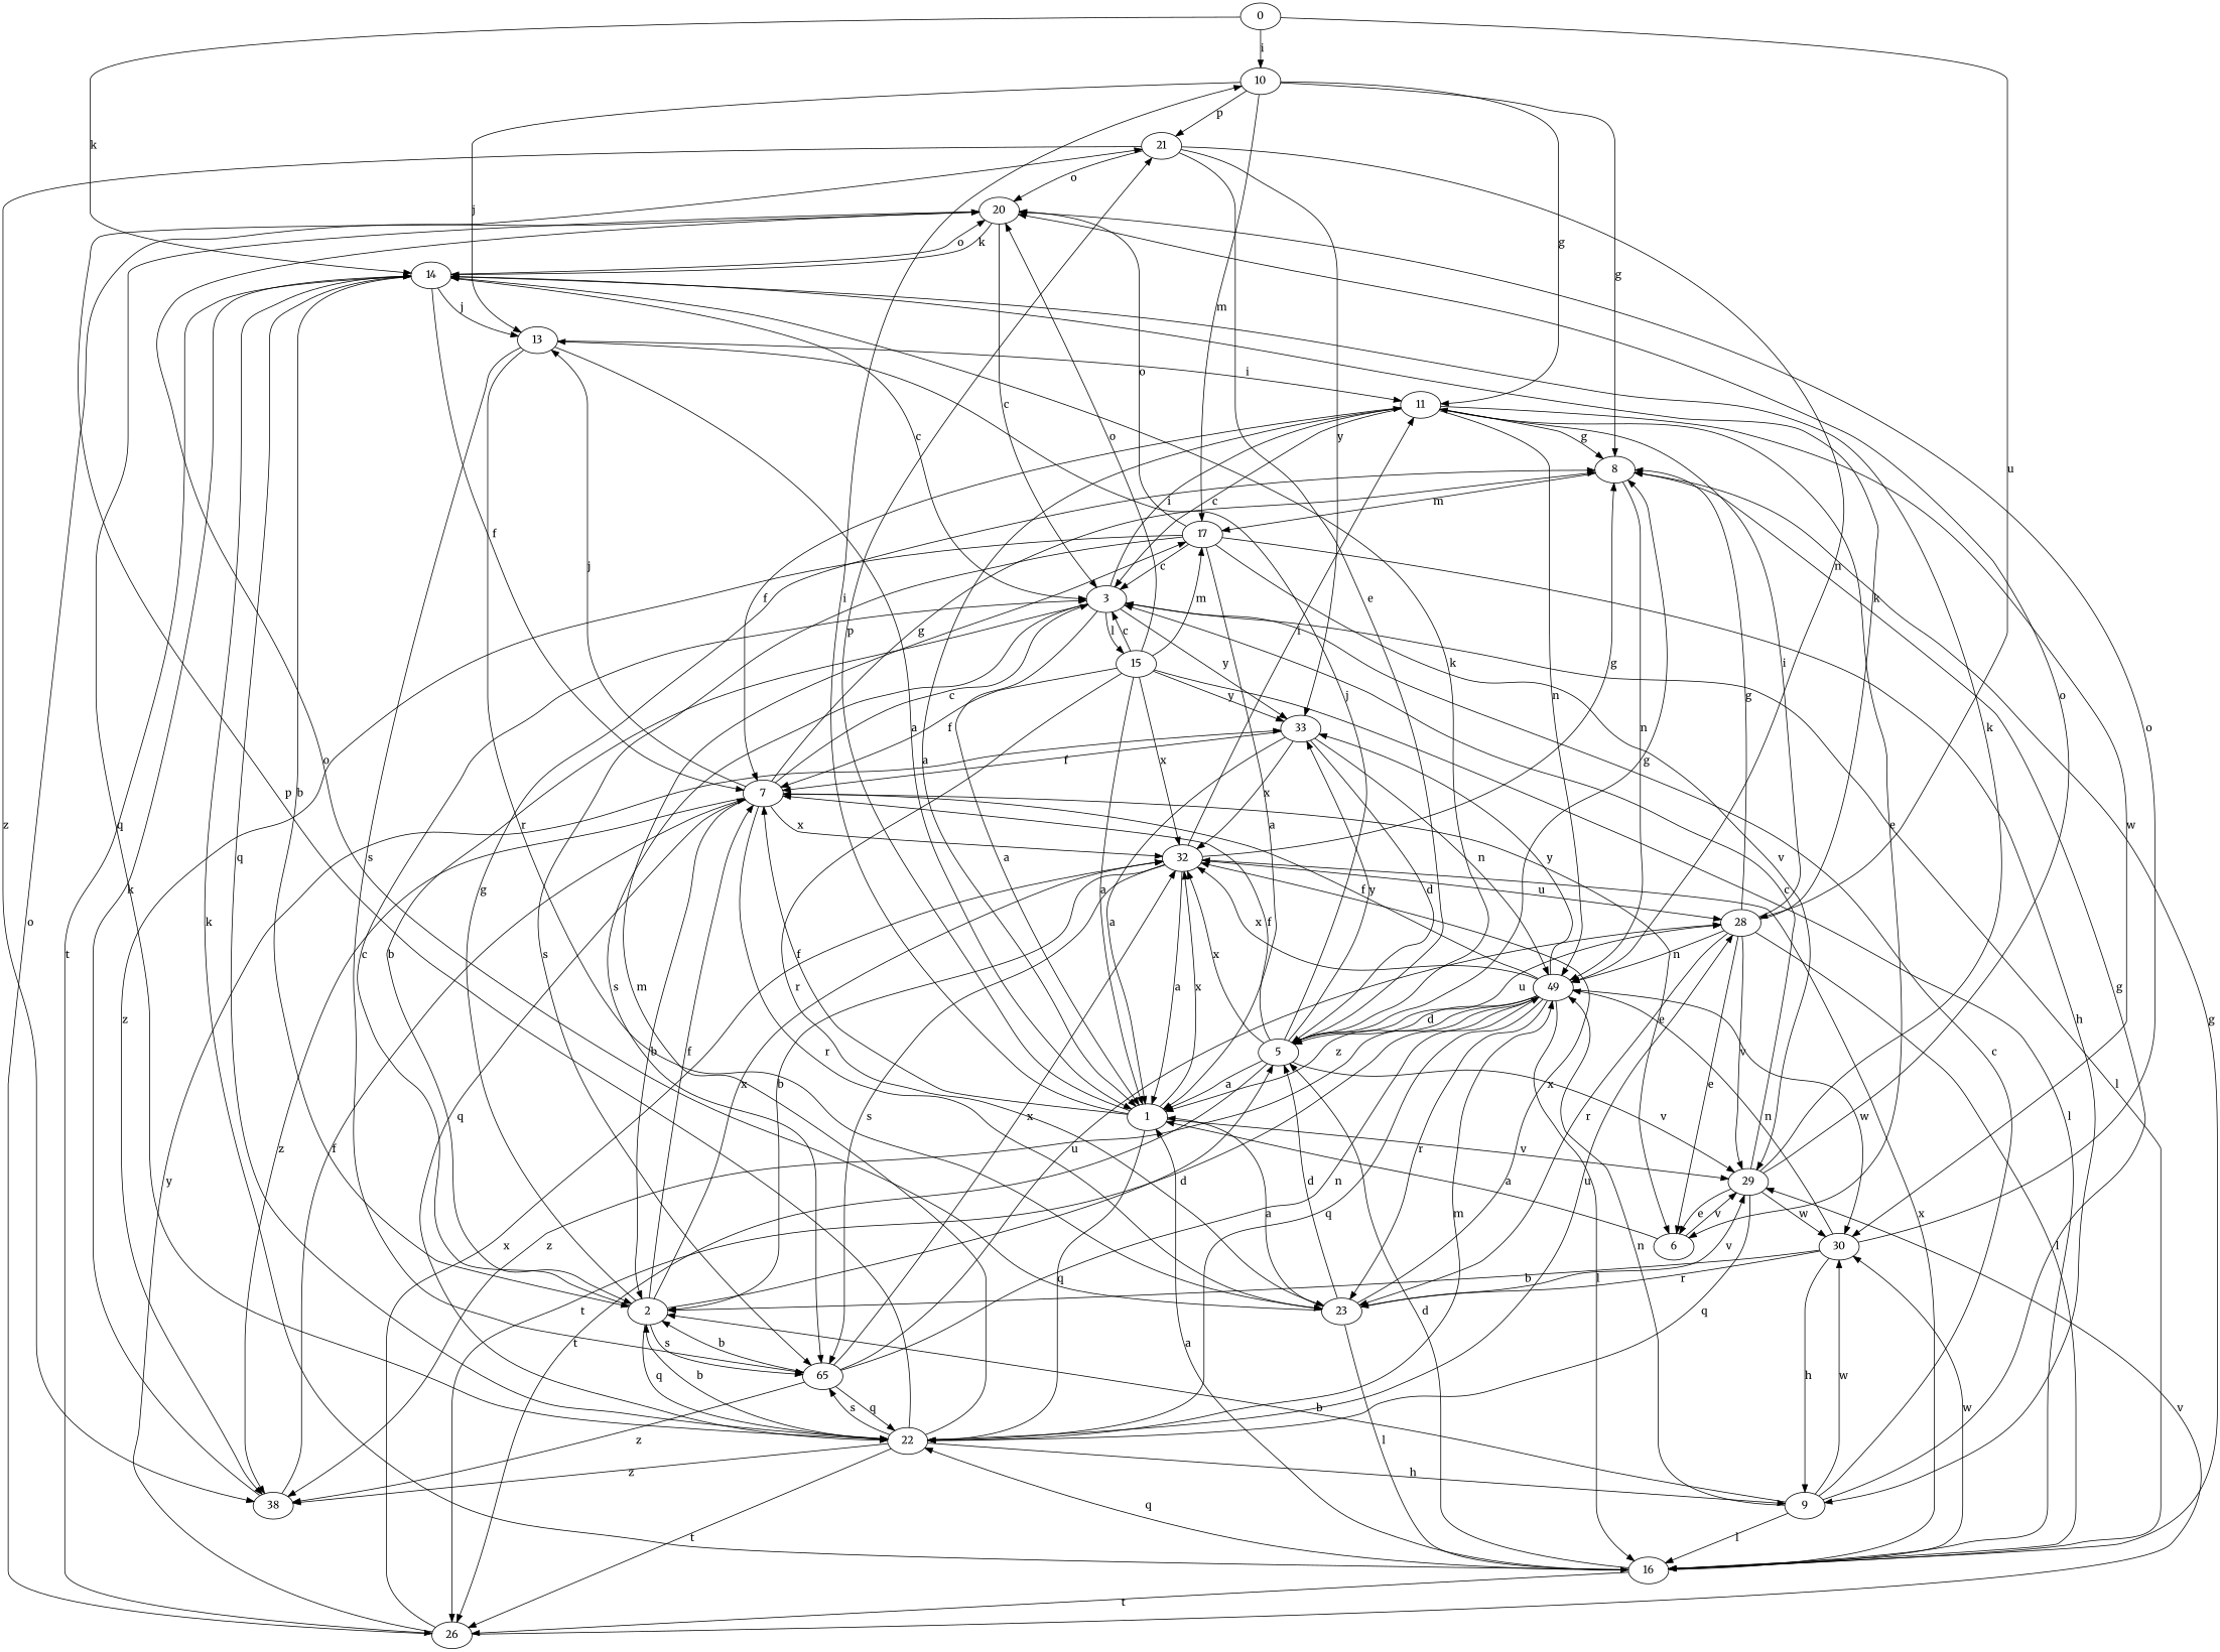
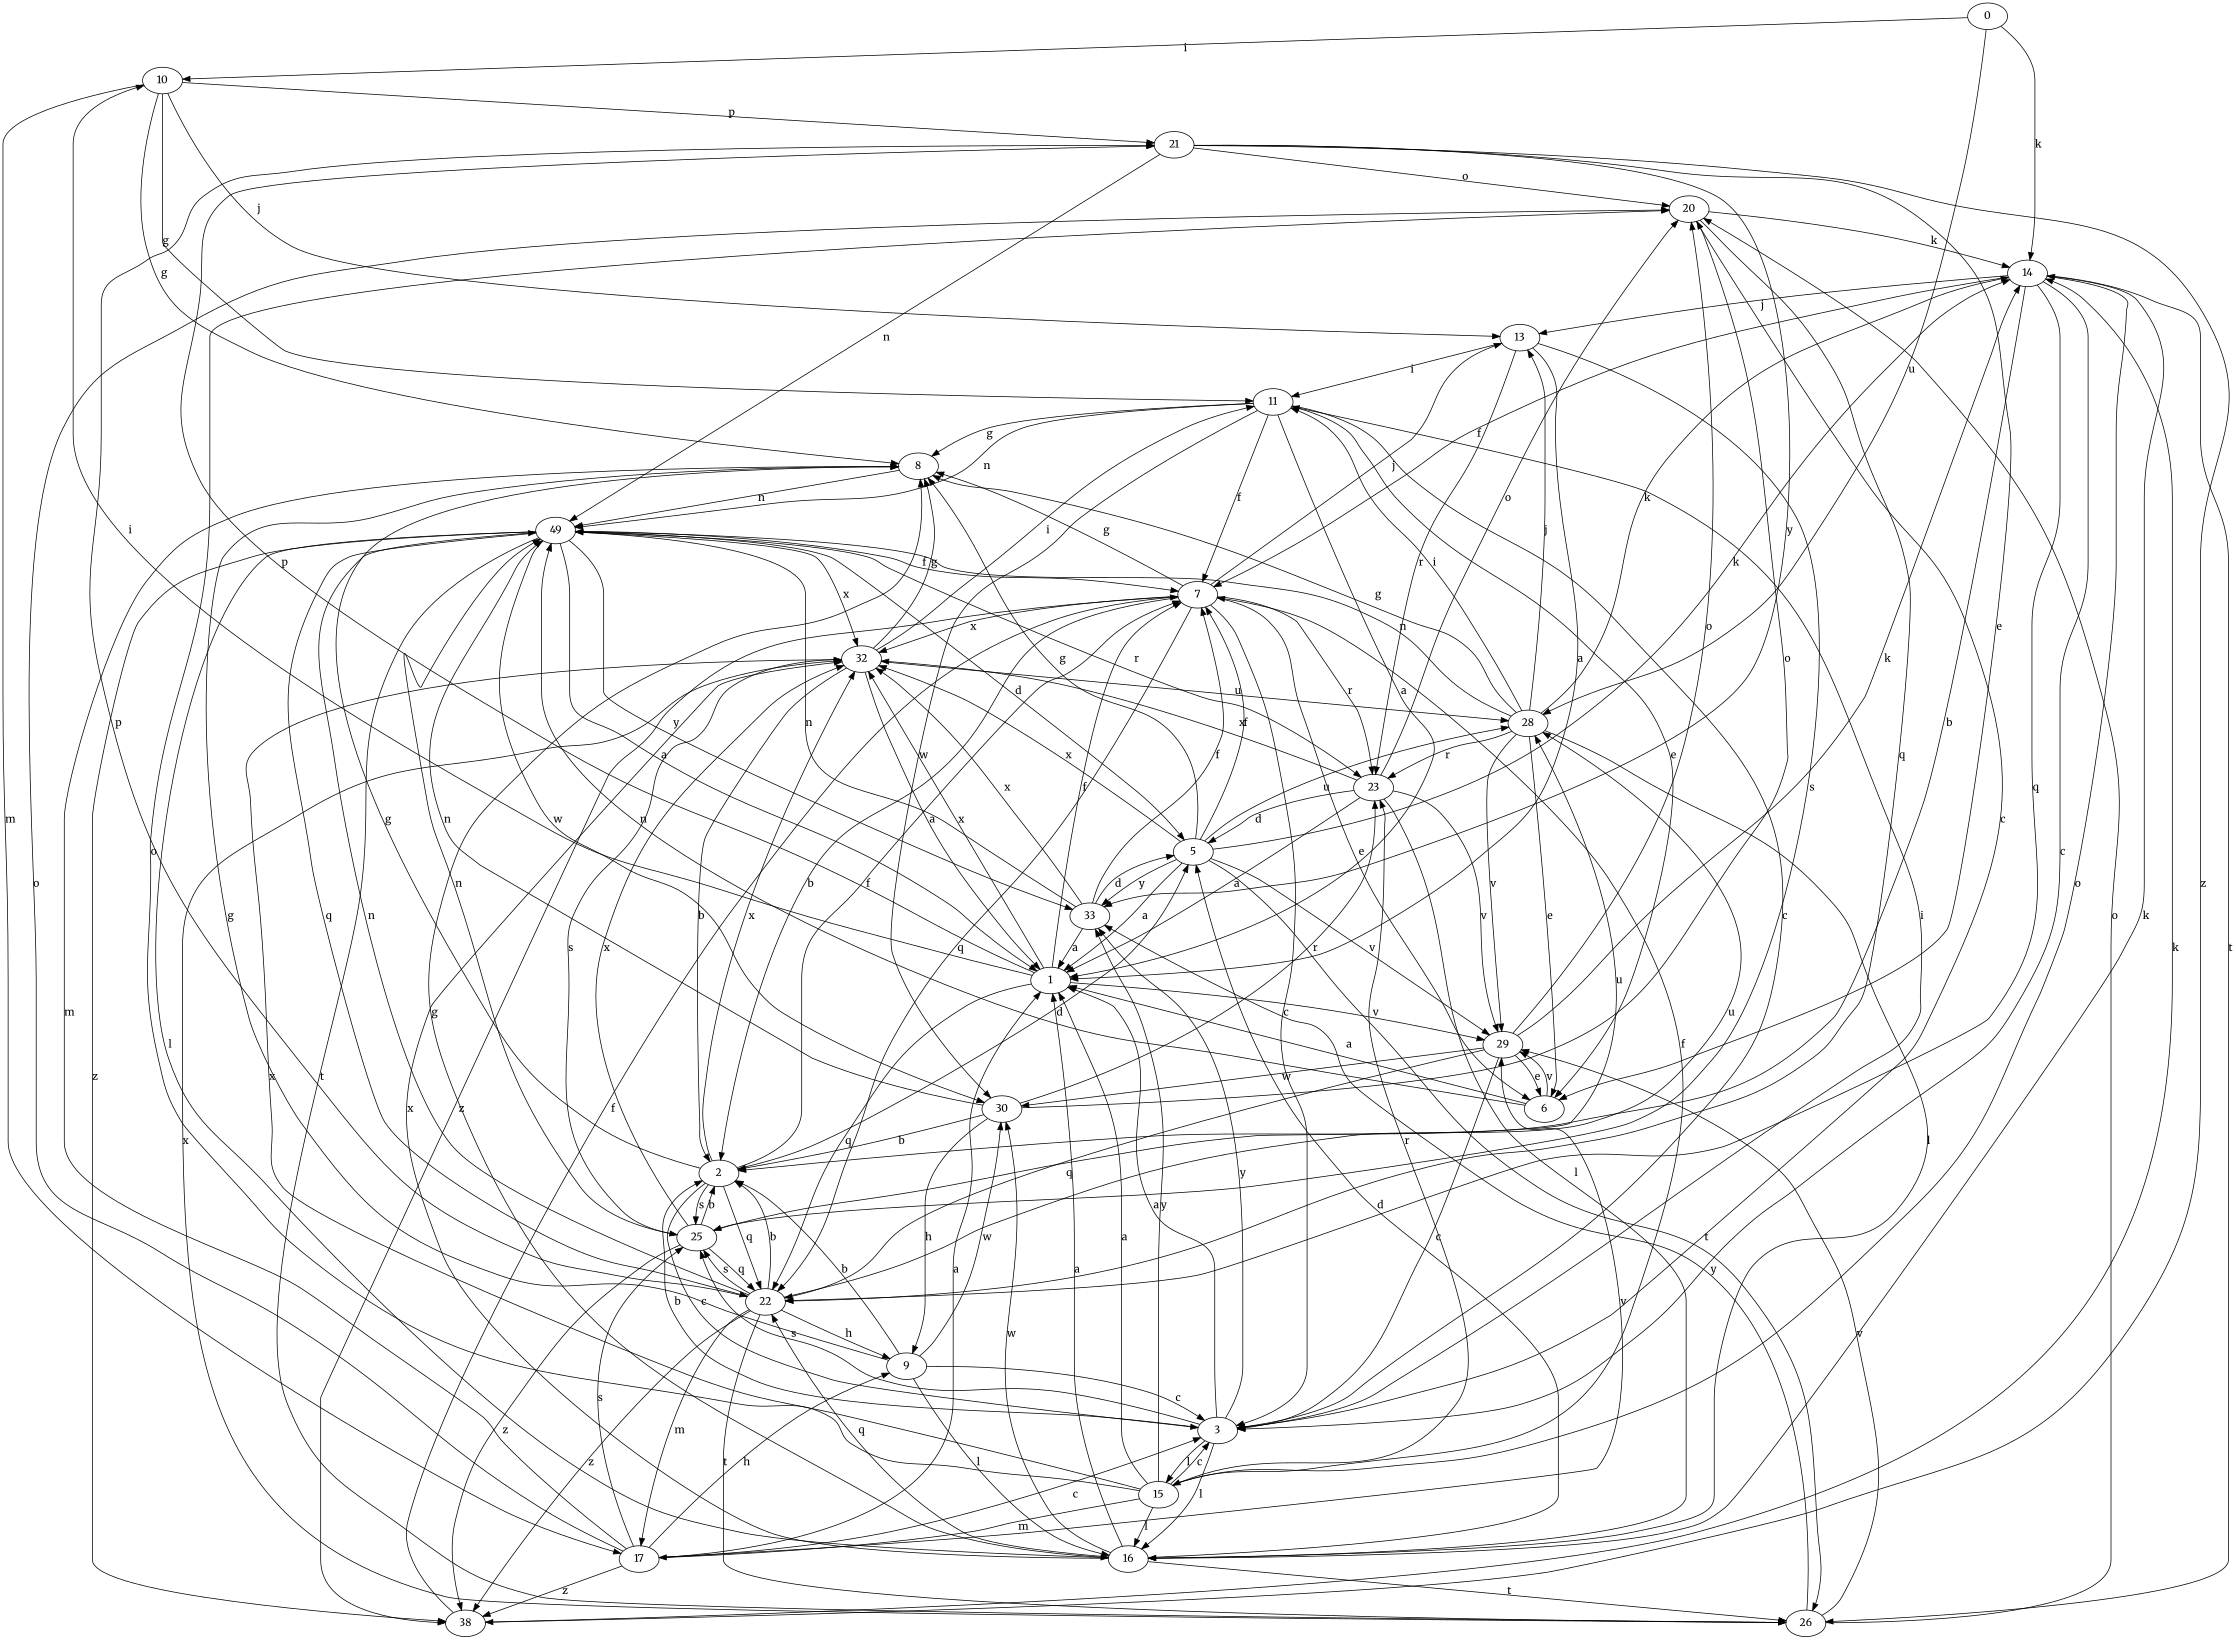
  strict digraph {
    fontname=Merriweather
    node [fontname=Merriweather]
    edge [fontname=Merriweather]
    0
    10
    14
    28
    21
    8
    11
    13
    17
    7
    22
    2
    3
    26
    20
    29
    16
    6
    23
    n20 [label=49]
    1
    32
    38
    33
-   25 [label=65]
+   25
    9
    30
    5
    15
    0 -> 10 [label=i]
    0 -> 14 [label=k]
    0 -> 28 [label=u]
    10 -> 21 [label=p]
    10 -> 8 [label=g]
    10 -> 11 [label=g]
    10 -> 13 [label=j]
    10 -> 17 [label=m]
    14 -> 13 [label=j]
    14 -> 7 [label=f]
    14 -> 22 [label=q]
    14 -> 2 [label=b]
    14 -> 3 [label=c]
    14 -> 26 [label=t]
-   14 -> 20 [label=o]
+   14 -> 15 [label=o]
    28 -> 14 [label=k]
    28 -> 8 [label=g]
    28 -> 11 [label=i]
-   5 -> 13 [label=j]
+   28 -> 13 [label=j]
    28 -> 29 [label=v]
    28 -> 16 [label=l]
    28 -> 6 [label=e]
    28 -> 23 [label=r]
    28 -> n20 [label=n]
    21 -> 20 [label=o]
-   21 -> 5 [label=e]
+   21 -> 6 [label=e]
    21 -> n20 [label=n]
    21 -> 38 [label=z]
    21 -> 33 [label=y]
-   8 -> 17 [label=m]
+   17 -> 8 [label=m]
    8 -> n20 [label=n]
    11 -> 8 [label=g]
    11 -> 7 [label=f]
    11 -> 3 [label=c]
    11 -> 6 [label=e]
    11 -> n20 [label=n]
    11 -> 1 [label=a]
    11 -> 30 [label=w]
    13 -> 11 [label=i]
    13 -> 23 [label=r]
    13 -> 1 [label=a]
    13 -> 25 [label=s]
    17 -> 3 [label=c]
    17 -> 20 [label=o]
    17 -> 29 [label=v]
    17 -> 1 [label=a]
    17 -> 38 [label=z]
    17 -> 25 [label=s]
    17 -> 9 [label=h]
    7 -> 8 [label=g]
    7 -> 13 [label=j]
    7 -> 22 [label=q]
    7 -> 2 [label=b]
    7 -> 3 [label=c]
    7 -> 6 [label=e]
    7 -> 23 [label=r]
    7 -> 32 [label=x]
    7 -> 38 [label=z]
    22 -> 28 [label=u]
    22 -> 21 [label=p]
    22 -> 17 [label=m]
    22 -> 2 [label=b]
    22 -> 26 [label=t]
-   22 -> n20 [label=m]
+   22 -> n20 [label=n]
    22 -> 38 [label=z]
    22 -> 25 [label=s]
    22 -> 9 [label=h]
    2 -> 8 [label=g]
    2 -> 7 [label=f]
    2 -> 22 [label=q]
    2 -> 3 [label=c]
    2 -> 32 [label=x]
    2 -> 25 [label=s]
    2 -> 5 [label=d]
    3 -> 11 [label=i]
    3 -> 2 [label=b]
    3 -> 16 [label=l]
    3 -> 1 [label=a]
    3 -> 33 [label=y]
    3 -> 25 [label=s]
    3 -> 15 [label=l]
    26 -> 20 [label=o]
    26 -> 29 [label=v]
    26 -> 32 [label=x]
    26 -> 33 [label=y]
    20 -> 14 [label=k]
    20 -> 22 [label=q]
    20 -> 3 [label=c]
    29 -> 14 [label=k]
    29 -> 22 [label=q]
    29 -> 3 [label=c]
    29 -> 20 [label=o]
    29 -> 6 [label=e]
    29 -> 30 [label=w]
    16 -> 14 [label=k]
    16 -> 8 [label=g]
    16 -> 22 [label=q]
    16 -> 26 [label=t]
    16 -> 1 [label=a]
    16 -> 32 [label=x]
    16 -> 30 [label=w]
    16 -> 5 [label=d]
    6 -> 29 [label=v]
    6 -> 1 [label=a]
    23 -> 20 [label=o]
    23 -> 29 [label=v]
    23 -> 16 [label=l]
    23 -> 1 [label=a]
    23 -> 32 [label=x]
    23 -> 5 [label=d]
    n20 -> 7 [label=f]
    n20 -> 22 [label=q]
    n20 -> 26 [label=t]
    n20 -> 16 [label=l]
    n20 -> 23 [label=r]
-   n20 -> 1 [label=z]
+   n20 -> 1 [label=a]
    n20 -> 32 [label=x]
    n20 -> 38 [label=z]
    n20 -> 33 [label=y]
    n20 -> 30 [label=w]
    n20 -> 5 [label=d]
    1 -> 10 [label=i]
    1 -> 21 [label=p]
    1 -> 7 [label=f]
    1 -> 22 [label=q]
    1 -> 29 [label=v]
    1 -> 32 [label=x]
    32 -> 28 [label=u]
    32 -> 8 [label=g]
    32 -> 11 [label=i]
    32 -> 2 [label=b]
    32 -> 1 [label=a]
    32 -> 25 [label=s]
    38 -> 14 [label=k]
    38 -> 7 [label=f]
    33 -> 7 [label=f]
    33 -> n20 [label=n]
    33 -> 1 [label=a]
    33 -> 32 [label=x]
    33 -> 5 [label=d]
    25 -> 28 [label=u]
    25 -> 22 [label=q]
    25 -> 2 [label=b]
    25 -> n20 [label=n]
    25 -> 32 [label=x]
    25 -> 38 [label=z]
    9 -> 8 [label=g]
    9 -> 2 [label=b]
    9 -> 3 [label=c]
    9 -> 16 [label=l]
-   9 -> n20 [label=n]
+   6 -> n20 [label=n]
    9 -> 30 [label=w]
    30 -> 2 [label=b]
    30 -> 20 [label=o]
    30 -> 23 [label=r]
    30 -> n20 [label=n]
    30 -> 9 [label=h]
    5 -> 14 [label=k]
    5 -> 28 [label=u]
    5 -> 8 [label=g]
    5 -> 7 [label=f]
    5 -> 26 [label=t]
    5 -> 29 [label=v]
    5 -> 1 [label=a]
    5 -> 32 [label=x]
    5 -> 33 [label=y]
    15 -> 17 [label=m]
    15 -> 7 [label=f]
    15 -> 3 [label=c]
    15 -> 20 [label=o]
    15 -> 16 [label=l]
    15 -> 23 [label=r]
    15 -> 1 [label=a]
    15 -> 32 [label=x]
    15 -> 33 [label=y]
  }
